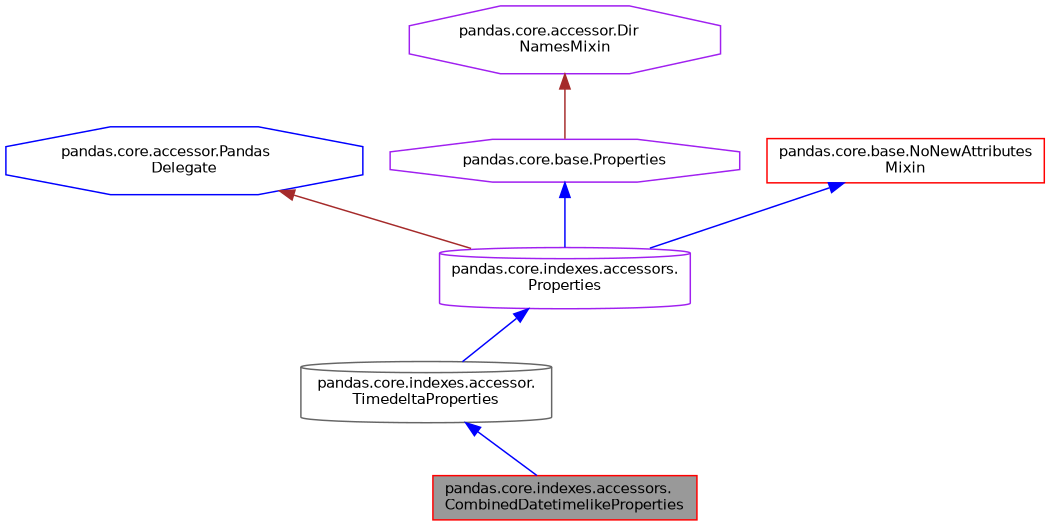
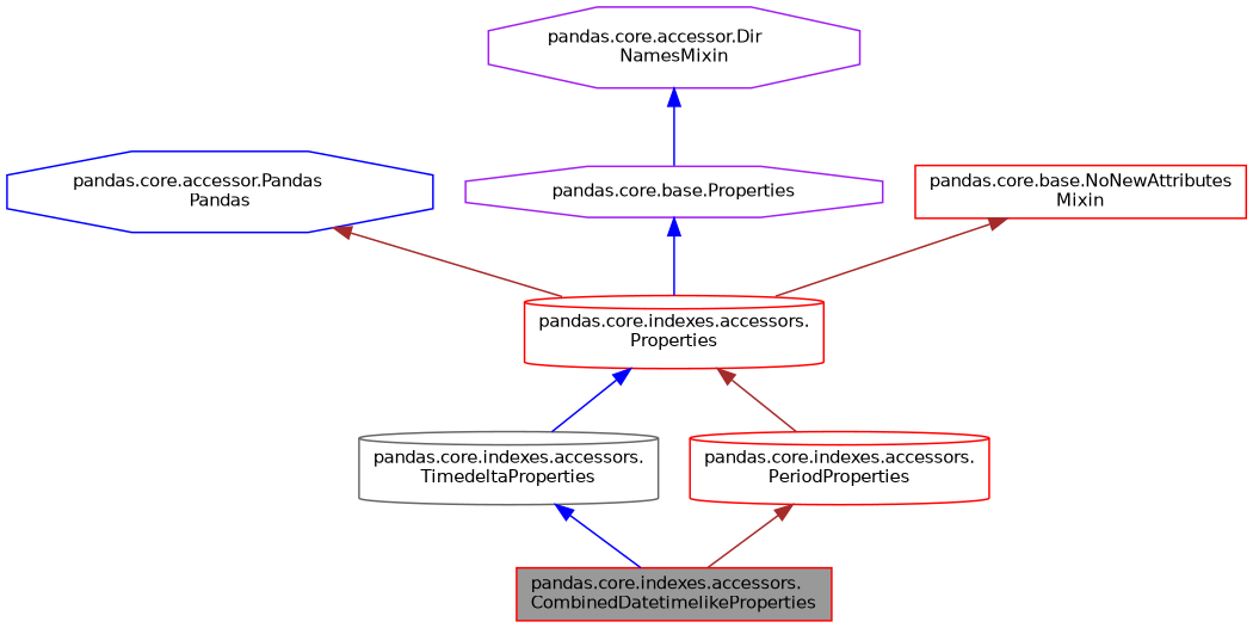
  digraph {
    rankdir=TB
    node [color=red fillcolor=white fontname=Helvetica fontsize=10 shape=cylinder style=filled]
    edge [color=blue dir=back fontname=Helvetica fontsize=10 labelfontname=Helvetica labelfontsize=10 style=solid]
    n1 [fillcolor=grey60 fontcolor=black height=0.2 label="pandas.core.indexes.accessors.\lCombinedDatetimelikeProperties" shape=box width=0.4]
-   n2 [color=purple height=0.2 label="pandas.core.indexes.accessors.\lProperties" width=0.4]
-   n3 [color=gray40 height=0.2 label="pandas.core.indexes.accessor.\lTimedeltaProperties" width=0.4]
-   n5 [color=blue height=0.2 label="pandas.core.accessor.Pandas\lDelegate" shape=octagon width=0.4]
+   n2 [height=0.2 label="pandas.core.indexes.accessors.\lProperties" width=0.4]
+   n3 [color=gray40 height=0.2 label="pandas.core.indexes.accessors.\lTimedeltaProperties" width=0.4]
+   n4 [height=0.2 label="pandas.core.indexes.accessors.\lPeriodProperties" width=0.4]
+   n5 [color=blue height=0.2 label="pandas.core.accessor.Pandas\lPandas" shape=octagon width=0.4]
    n6 [color=purple height=0.2 label="pandas.core.base.Properties" shape=octagon width=0.4]
    n7 [color=purple height=0.2 label="pandas.core.accessor.Dir\lNamesMixin" shape=octagon width=0.4]
    n8 [height=0.2 label="pandas.core.base.NoNewAttributes\lMixin" shape=box width=0.4]
    n2 -> n3
+   n2 -> n4 [color=brown]
    n3 -> n1
+   n4 -> n1 [color=brown]
    n5 -> n2 [color=brown]
    n6 -> n2
-   n7 -> n6 [color=brown]
-   n8 -> n2
+   n7 -> n6
+   n8 -> n2 [color=brown]
  }
